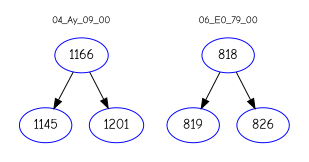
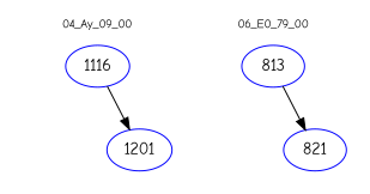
  digraph {
    fontname="Comic Neue"
    node [color=blue fontname="Comic Neue"]
    edge [color=black fontname="Comic Neue"]
-   n1 [label=1166]
-   n2 [label=1145]
+   n1 [label=1116]
    n3 [label=1201]
-   n4 [label=818]
-   n5 [label=819]
-   n6 [label=826]
+   n4 [label=813]
+   n6 [label=821]
    subgraph cluster_1 {
      color=white
      fontsize=10
      label="04_Ay_09_00"
      n1
-     n2
      n3
    }
    subgraph cluster_2 {
      color=white
      fontsize=10
      label="06_E0_79_00"
      n4
-     n5
      n6
    }
-   n1 -> n2
    n1 -> n3
-   n4 -> n5
    n4 -> n6
  }
